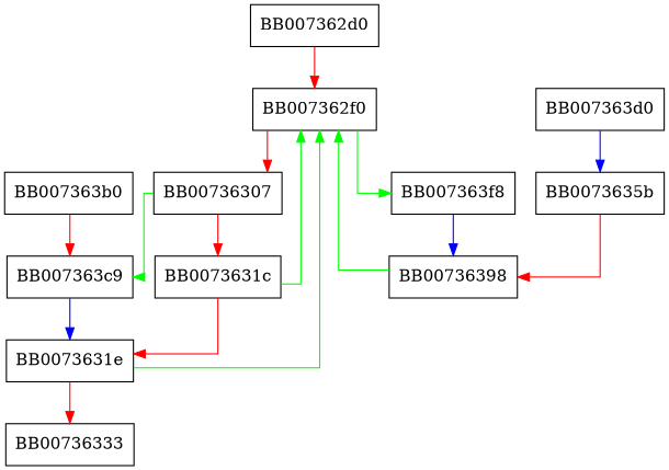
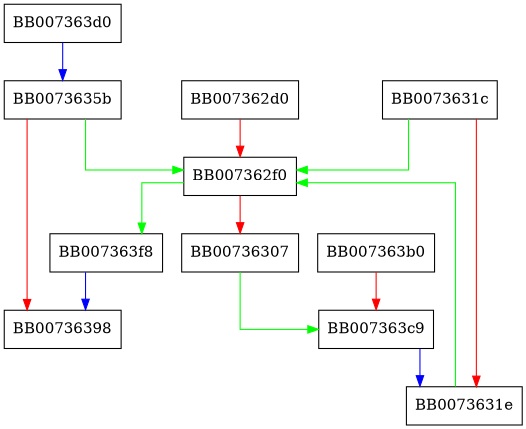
  digraph {
    splines=ortho
    node [shape=box]
    edge [color=red]
    BB007362d0
    BB007362f0
    BB007363f8
    BB00736307
    BB00736398
    BB0073631c
    BB007363c9
    BB007363b0
    BB0073631e
-   BB00736333
    BB007363d0
    BB0073635b
    BB007362d0 -> BB007362f0
    BB007362f0 -> BB007363f8 [color=green]
    BB007362f0 -> BB00736307
    BB007363f8 -> BB00736398 [color=blue]
-   BB00736307 -> BB0073631c
    BB00736307 -> BB007363c9 [color=green]
    BB0073631c -> BB007362f0 [color=green]
    BB0073631c -> BB0073631e
    BB007363c9 -> BB0073631e [color=blue]
    BB007363b0 -> BB007363c9
    BB0073631e -> BB007362f0 [color=green]
-   BB0073631e -> BB00736333
    BB007363d0 -> BB0073635b [color=blue]
-   BB00736398 -> BB007362f0 [color=green]
+   BB0073635b -> BB007362f0 [color=green]
    BB0073635b -> BB00736398
  }
